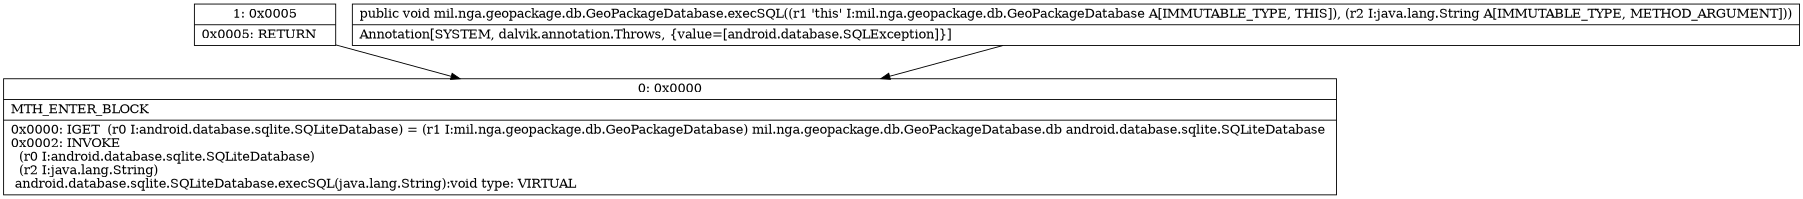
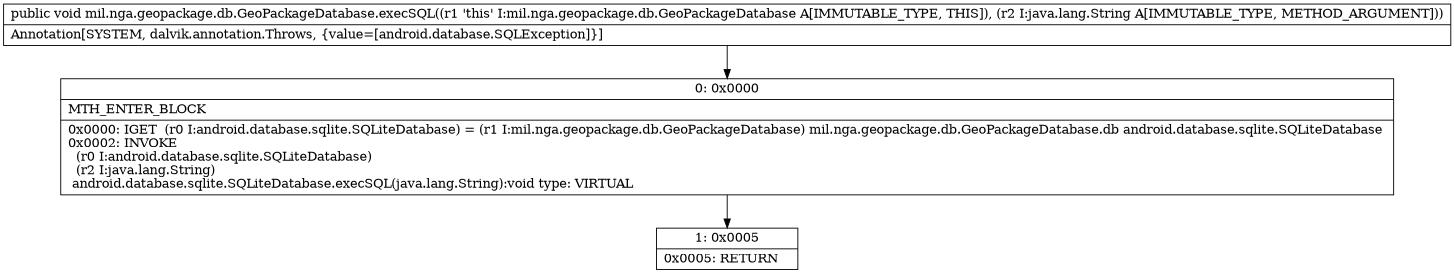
  digraph {
    node [shape=record]
    n1 [label="{0\:\ 0x0000|MTH_ENTER_BLOCK\l|0x0000: IGET  (r0 I:android.database.sqlite.SQLiteDatabase) = (r1 I:mil.nga.geopackage.db.GeoPackageDatabase) mil.nga.geopackage.db.GeoPackageDatabase.db android.database.sqlite.SQLiteDatabase \l0x0002: INVOKE  \l  (r0 I:android.database.sqlite.SQLiteDatabase)\l  (r2 I:java.lang.String)\l android.database.sqlite.SQLiteDatabase.execSQL(java.lang.String):void type: VIRTUAL \l}"]
    n2 [label="{1\:\ 0x0005|0x0005: RETURN   \l}"]
    n3 [label="{public void mil.nga.geopackage.db.GeoPackageDatabase.execSQL((r1 'this' I:mil.nga.geopackage.db.GeoPackageDatabase A[IMMUTABLE_TYPE, THIS]), (r2 I:java.lang.String A[IMMUTABLE_TYPE, METHOD_ARGUMENT]))  | Annotation[SYSTEM, dalvik.annotation.Throws, \{value=[android.database.SQLException]\}]\l}"]
-   n2 -> n1
+   n1 -> n2
    n3 -> n1
  }
